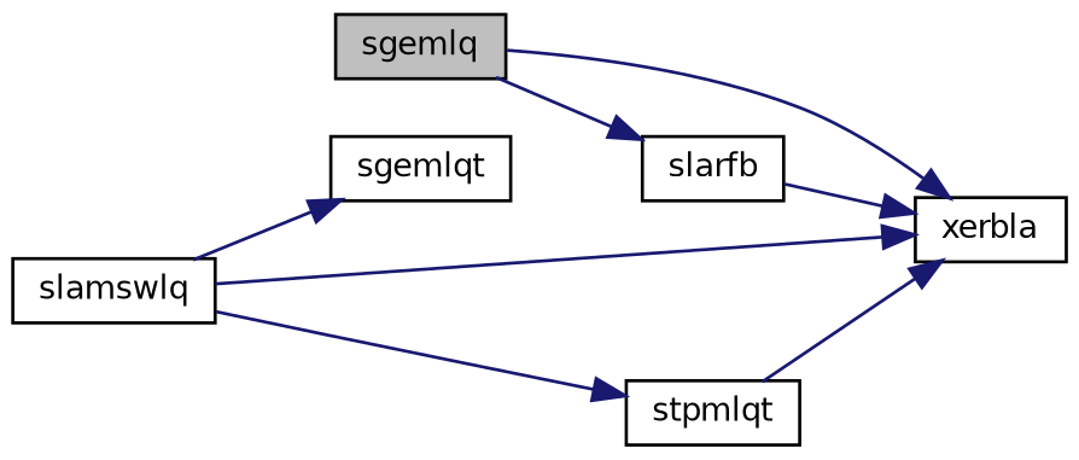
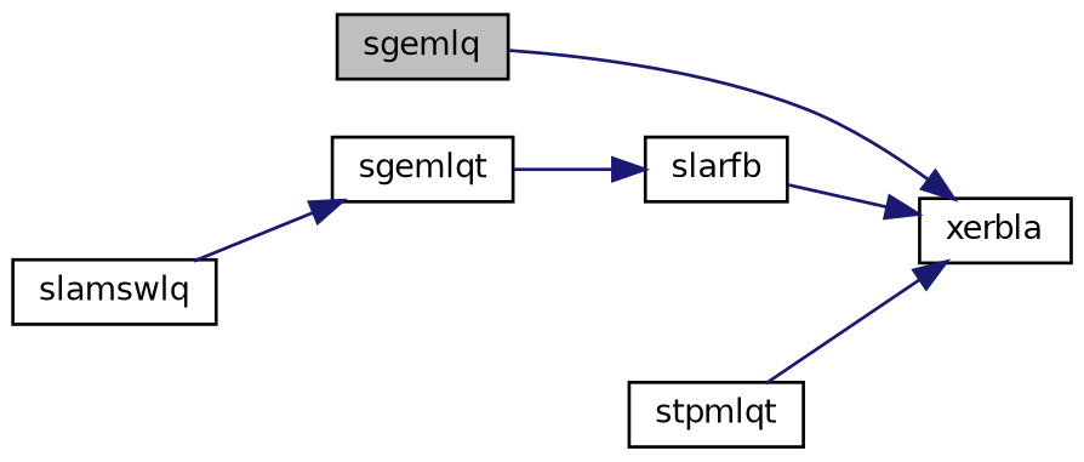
  digraph {
    rankdir=LR
    node [color=black fillcolor=white fontname=Helvetica fontsize=10 shape=record style=filled]
    edge [color=midnightblue fontname=Helvetica fontsize=10 labelfontname=Helvetica labelfontsize=10 style=solid]
    n1 [fillcolor=grey75 fontcolor=black height=0.2 label=sgemlq width=0.4]
    n2 [height=0.2 label=xerbla width=0.4]
    n3 [height=0.2 label=sgemlqt width=0.4]
    n4 [height=0.2 label=slarfb width=0.4]
    n5 [height=0.2 label=slamswlq width=0.4]
    n6 [height=0.2 label=stpmlqt width=0.4]
    n1 -> n2
-   n1 -> n4
+   n3 -> n4
    n4 -> n2
-   n5 -> n2
    n5 -> n3
-   n5 -> n6
    n6 -> n2
  }
